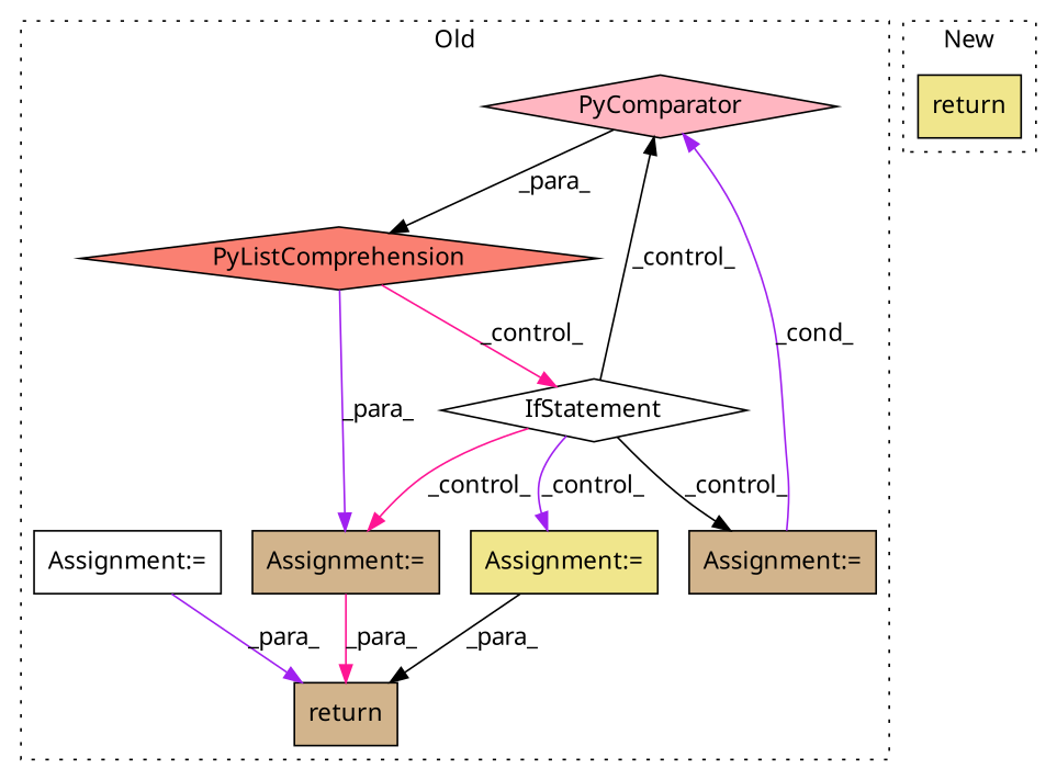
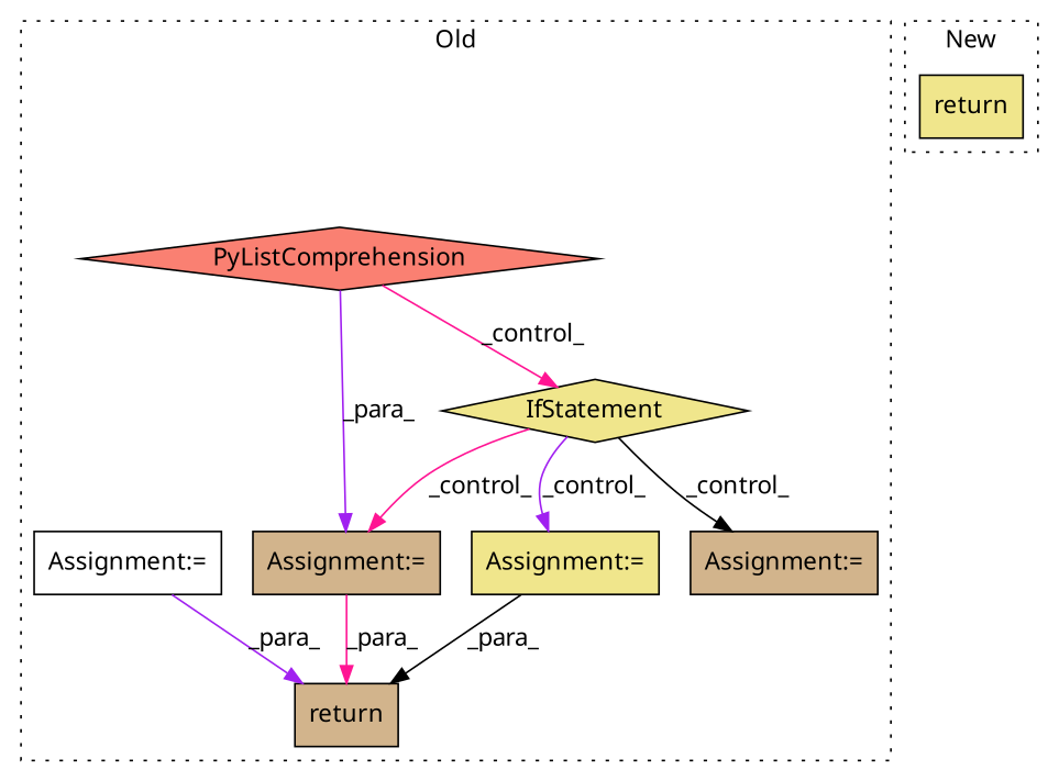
  digraph {
    fontname="Noto Sans"
    node [a=7 fillcolor=tan fontname="Noto Sans" l=40 s=7018 shape=box style=filled]
    edge [color=black fontname="Noto Sans"]
-   n1 [a=113 fillcolor=lightpink label=PyComparator shape=diamond]
    n2 [label="Assignment:="]
    n3 [a=41 l=7 label=return s=7472]
    n4 [a=109 fillcolor=salmon l=125 label=PyListComprehension s=6941 shape=diamond]
    n5 [fillcolor=khaki l=1 label="Assignment:=" s=7094]
    n6 [l=1 label="Assignment:=" s=6916]
    n7 [fillcolor=white label="Assignment:=" s=6802]
-   n8 [a=25 fillcolor=white l="4,2" label=IfStatement s="6863,6895" shape=diamond]
+   n8 [a=25 fillcolor=khaki l="4,2" label=IfStatement s="6863,6895" shape=diamond]
    n9 [a=41 fillcolor=khaki l=7 label=return s=7346]
    subgraph cluster_1 {
      label=Old
      style=dotted
-     n1
      n2
      n3
      n4
      n5
      n6
      n7
      n8
    }
    subgraph cluster_2 {
      label=New
      style=dotted
      n9
    }
-   n1 -> n4 [label=_para_]
-   n2 -> n1 [color=purple label=_cond_]
    n4 -> n6 [color=purple label=_para_]
    n4 -> n8 [color=deeppink label=_control_]
    n5 -> n3 [label=_para_]
    n6 -> n3 [color=deeppink label=_para_]
    n7 -> n3 [color=purple label=_para_]
-   n8 -> n1 [label=_control_]
    n8 -> n2 [label=_control_]
    n8 -> n5 [color=purple label=_control_]
    n8 -> n6 [color=deeppink label=_control_]
  }
